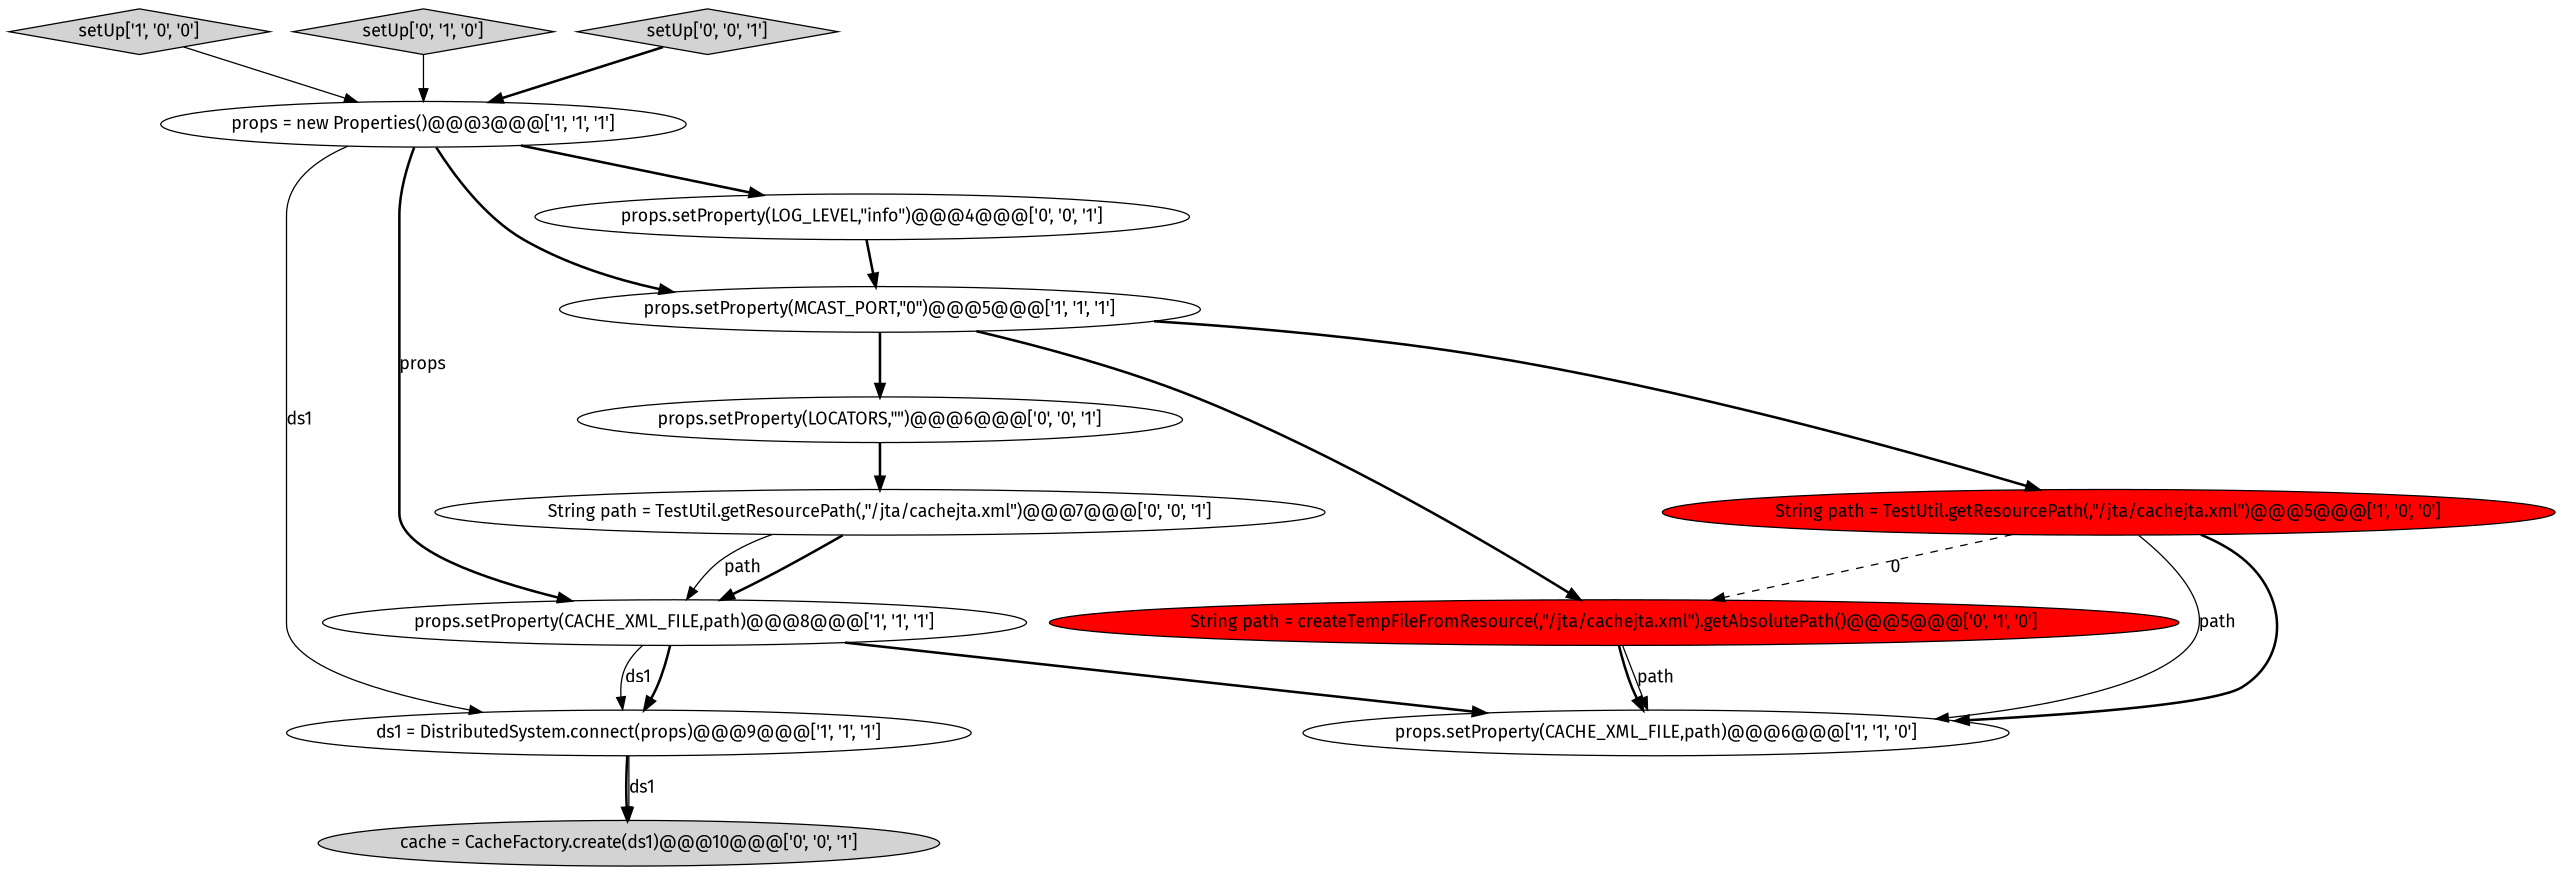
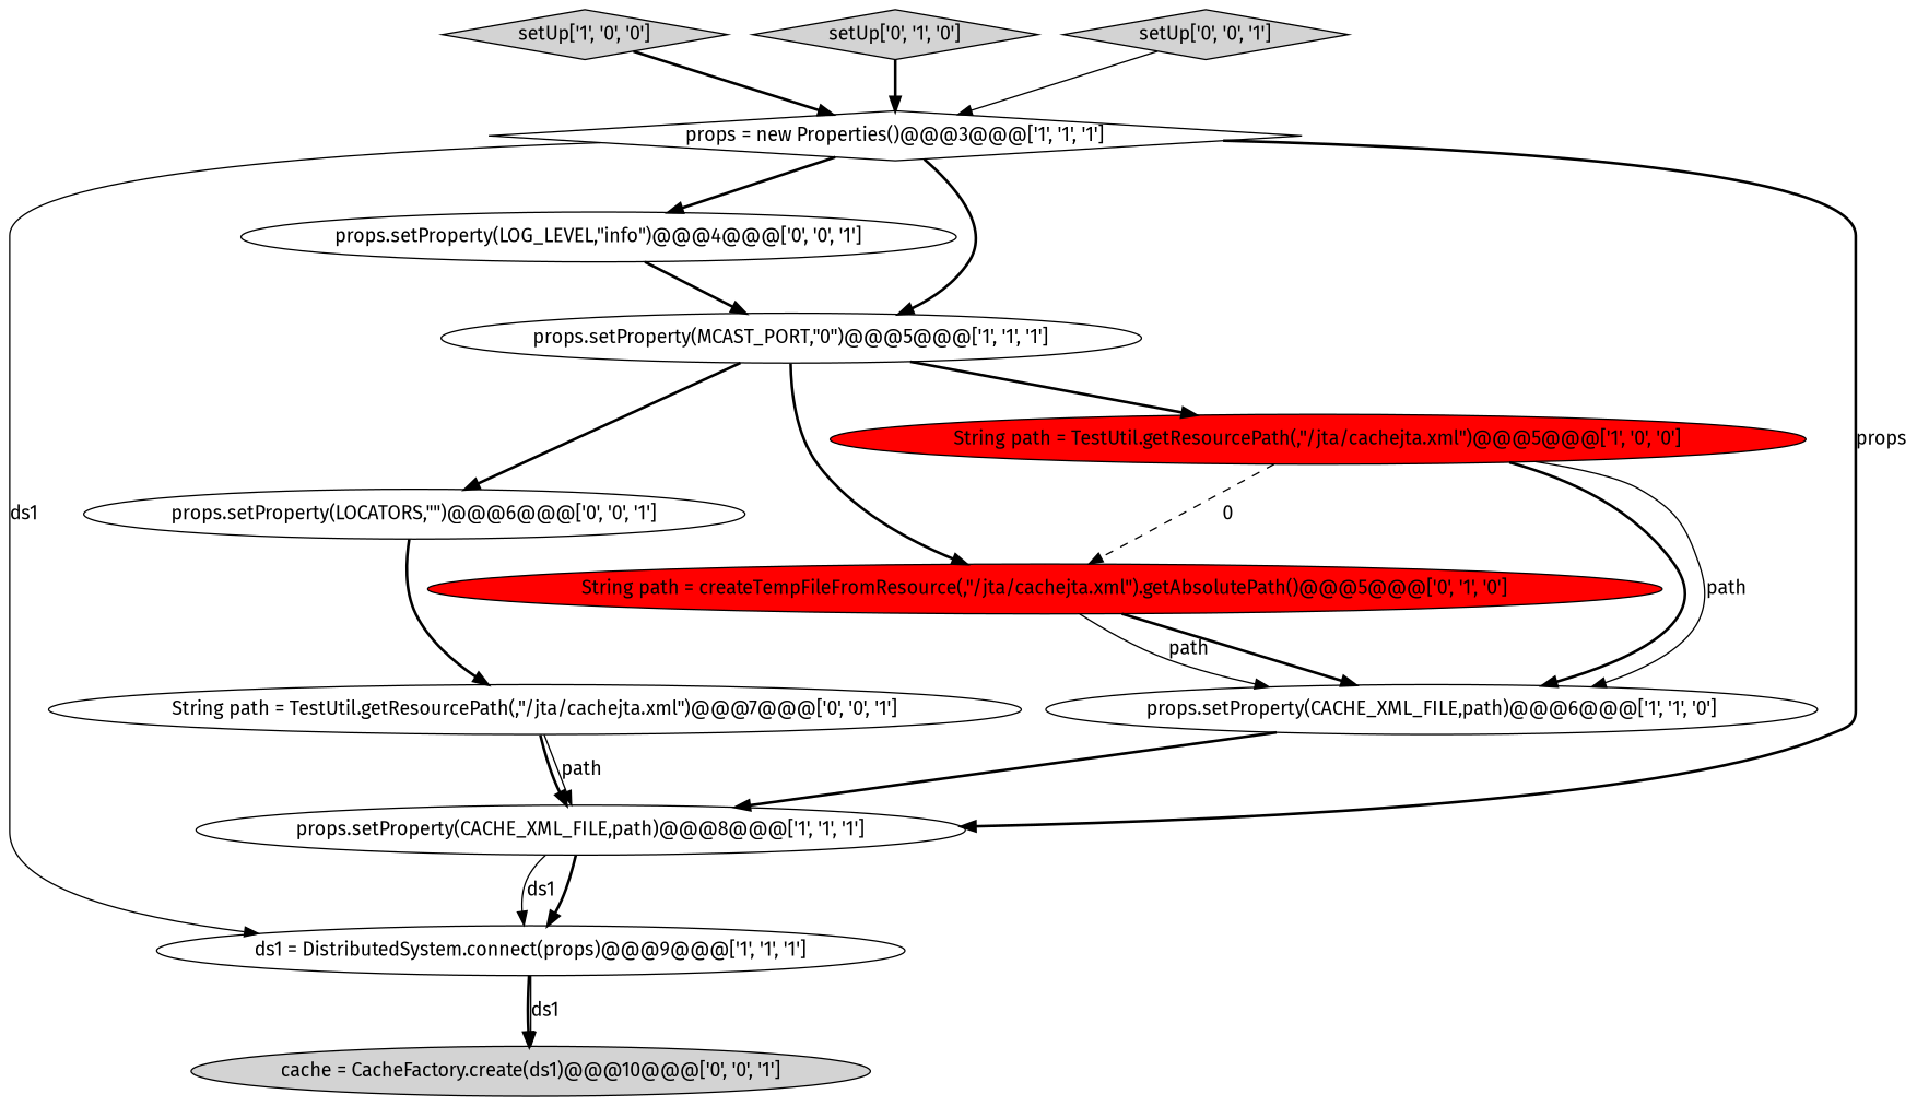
  digraph {
    fontname="Fira Sans"
    node [fillcolor=white fontname="Fira Sans" shape=ellipse style=filled]
    edge [fontname="Fira Sans" style=bold]
    n1 [fillcolor=red label="String path = TestUtil.getResourcePath(,\"/jta/cachejta.xml\")@@@5@@@['1', '0', '0']"]
    n2 [fillcolor=red label="String path = createTempFileFromResource(,\"/jta/cachejta.xml\").getAbsolutePath()@@@5@@@['0', '1', '0']"]
    n3 [label="props.setProperty(CACHE_XML_FILE,path)@@@6@@@['1', '1', '0']"]
    n4 [label="props.setProperty(CACHE_XML_FILE,path)@@@8@@@['1', '1', '1']"]
    n5 [label="props.setProperty(LOCATORS,\"\")@@@6@@@['0', '0', '1']"]
    n6 [label="String path = TestUtil.getResourcePath(,\"/jta/cachejta.xml\")@@@7@@@['0', '0', '1']"]
    n7 [label="props.setProperty(MCAST_PORT,\"0\")@@@5@@@['1', '1', '1']"]
    n8 [label="ds1 = DistributedSystem.connect(props)@@@9@@@['1', '1', '1']"]
    n9 [fillcolor=lightgray label="cache = CacheFactory.create(ds1)@@@10@@@['0', '0', '1']"]
    n10 [fillcolor=lightgray label="setUp['1', '0', '0']" shape=diamond]
-   n11 [label="props = new Properties()@@@3@@@['1', '1', '1']"]
+   n11 [label="props = new Properties()@@@3@@@['1', '1', '1']" shape=diamond]
    n12 [label="props.setProperty(LOG_LEVEL,\"info\")@@@4@@@['0', '0', '1']"]
    n13 [fillcolor=lightgray label="setUp['0', '1', '0']" shape=diamond]
    n14 [fillcolor=lightgray label="setUp['0', '0', '1']" shape=diamond]
    n1 -> n2 [label=0 style=dashed]
    n1 -> n3
    n1 -> n3 [label=path style=solid]
    n2 -> n3
    n2 -> n3 [label=path style=solid]
-   n4 -> n3
+   n3 -> n4
    n4 -> n8
    n4 -> n8 [label=ds1 style=solid]
    n5 -> n6
    n6 -> n4
    n6 -> n4 [label=path style=solid]
    n7 -> n1
    n7 -> n2
    n7 -> n5
    n8 -> n9
    n8 -> n9 [label=ds1 style=solid]
-   n10 -> n11 [style=solid]
+   n10 -> n11
    n11 -> n4 [label=props]
    n11 -> n7
    n11 -> n8 [label=ds1 style=solid]
    n11 -> n12
    n12 -> n7
-   n13 -> n11 [style=solid]
-   n14 -> n11
+   n13 -> n11
+   n14 -> n11 [style=solid]
  }
